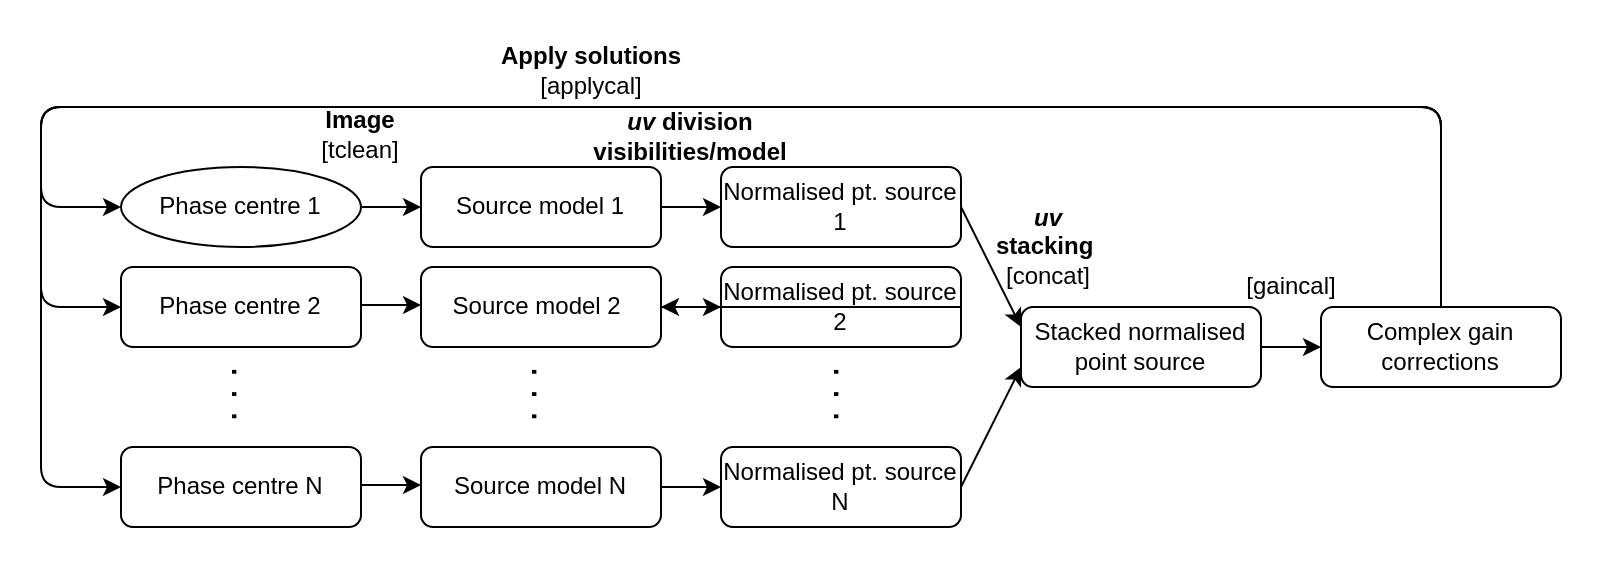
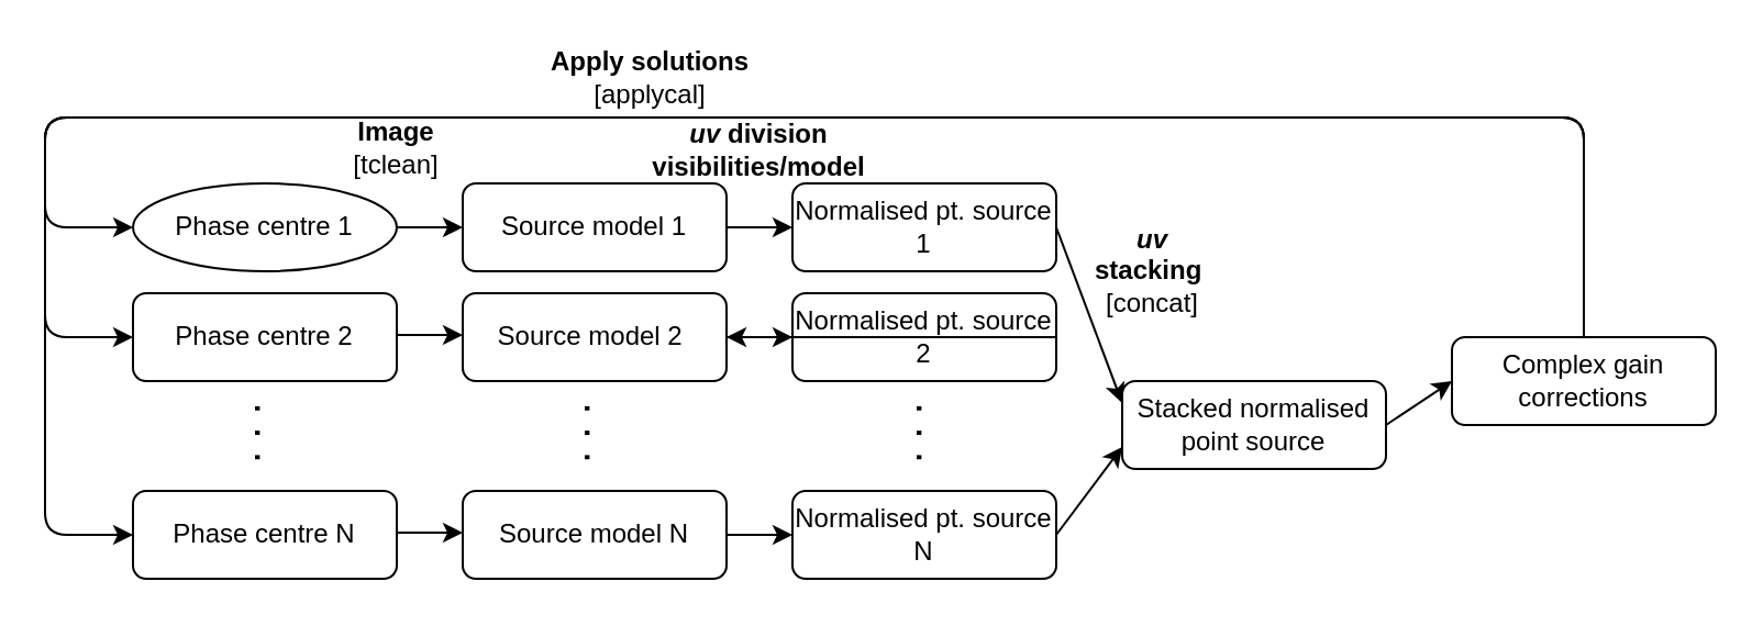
  <mxCell id="0" />
  <mxCell id="1" parent="0" />
  <mxCell id="2" value="Phase centre 1" style="ellipse;whiteSpace=wrap;html=1;" vertex="1" parent="1"><mxGeometry x="60" y="83" width="120" height="40" as="geometry" /></mxCell>
  <mxCell id="3" value="Phase centre 2" style="rounded=1;whiteSpace=wrap;html=1;" vertex="1" parent="1"><mxGeometry x="60" y="133" width="120" height="40" as="geometry" /></mxCell>
  <mxCell id="4" value="Phase centre N" style="rounded=1;whiteSpace=wrap;html=1;" vertex="1" parent="1"><mxGeometry x="60" y="223" width="120" height="40" as="geometry" /></mxCell>
  <mxCell id="5" value="&lt;font style=&quot;font-size: 20px&quot;&gt;. . .&lt;/font&gt;" style="text;html=1;strokeColor=none;fillColor=none;align=center;verticalAlign=middle;whiteSpace=wrap;rounded=0;rotation=90;" vertex="1" parent="1"><mxGeometry x="104" y="187" width="40" height="20" as="geometry" /></mxCell>
  <mxCell id="6" value="Source model 1" style="rounded=1;whiteSpace=wrap;html=1;" vertex="1" parent="1"><mxGeometry x="210" y="83" width="120" height="40" as="geometry" /></mxCell>
  <mxCell id="7" value="Source model 2&amp;nbsp;" style="rounded=1;whiteSpace=wrap;html=1;" vertex="1" parent="1"><mxGeometry x="210" y="133" width="120" height="40" as="geometry" /></mxCell>
  <mxCell id="8" value="Source model N" style="rounded=1;whiteSpace=wrap;html=1;" vertex="1" parent="1"><mxGeometry x="210" y="223" width="120" height="40" as="geometry" /></mxCell>
  <mxCell id="9" value="&lt;font style=&quot;font-size: 20px&quot;&gt;. . .&lt;/font&gt;" style="text;html=1;strokeColor=none;fillColor=none;align=center;verticalAlign=middle;whiteSpace=wrap;rounded=0;rotation=90;" vertex="1" parent="1"><mxGeometry x="254" y="187" width="40" height="20" as="geometry" /></mxCell>
  <mxCell id="10" value="" style="endArrow=classic;html=1;entryX=0;entryY=0.5;entryDx=0;entryDy=0;exitX=1;exitY=0.5;exitDx=0;exitDy=0;" edge="1" parent="1" source="2" target="6"><mxGeometry width="50" height="50" relative="1" as="geometry"><mxPoint x="110" y="52.5" as="sourcePoint" /><mxPoint x="160" y="2.5" as="targetPoint" /></mxGeometry></mxCell>
  <mxCell id="11" value="" style="endArrow=classic;html=1;entryX=0;entryY=0.5;entryDx=0;entryDy=0;exitX=1;exitY=0.5;exitDx=0;exitDy=0;" edge="1" parent="1"><mxGeometry width="50" height="50" relative="1" as="geometry"><mxPoint x="180" y="152" as="sourcePoint" /><mxPoint x="210" y="152" as="targetPoint" /></mxGeometry></mxCell>
  <mxCell id="12" value="" style="endArrow=classic;html=1;entryX=0;entryY=0.5;entryDx=0;entryDy=0;exitX=1;exitY=0.5;exitDx=0;exitDy=0;" edge="1" parent="1"><mxGeometry width="50" height="50" relative="1" as="geometry"><mxPoint x="180" y="242" as="sourcePoint" /><mxPoint x="210" y="242" as="targetPoint" /></mxGeometry></mxCell>
  <mxCell id="13" value="Normalised pt. source 1" style="rounded=1;whiteSpace=wrap;html=1;" vertex="1" parent="1"><mxGeometry x="360" y="83" width="120" height="40" as="geometry" /></mxCell>
  <mxCell id="14" value="Normalised pt. source 2" style="rounded=1;whiteSpace=wrap;html=1;" vertex="1" parent="1"><mxGeometry x="360" y="133" width="120" height="40" as="geometry" /></mxCell>
  <mxCell id="15" value="Normalised pt. source N" style="rounded=1;whiteSpace=wrap;html=1;" vertex="1" parent="1"><mxGeometry x="360" y="223" width="120" height="40" as="geometry" /></mxCell>
  <mxCell id="16" value="&lt;font style=&quot;font-size: 20px&quot;&gt;. . .&lt;/font&gt;" style="text;html=1;strokeColor=none;fillColor=none;align=center;verticalAlign=middle;whiteSpace=wrap;rounded=0;rotation=90;" vertex="1" parent="1"><mxGeometry x="405" y="187" width="40" height="20" as="geometry" /></mxCell>
- <mxCell id="17" value="Stacked normalised point source" style="rounded=1;whiteSpace=wrap;html=1;" vertex="1" parent="1"><mxGeometry x="510" y="153" width="120" height="40" as="geometry" /></mxCell>
+ <mxCell id="17" value="Stacked normalised point source" style="rounded=1;whiteSpace=wrap;html=1;" vertex="1" parent="1"><mxGeometry x="510" y="173" width="120" height="40" as="geometry" /></mxCell>
  <mxCell id="18" value="Complex gain corrections" style="rounded=1;whiteSpace=wrap;html=1;" vertex="1" parent="1"><mxGeometry x="660" y="153" width="120" height="40" as="geometry" /></mxCell>
  <mxCell id="19" value="" style="endArrow=classic;html=1;entryX=0;entryY=0.5;entryDx=0;entryDy=0;exitX=1;exitY=0.5;exitDx=0;exitDy=0;" edge="1" parent="1"><mxGeometry width="50" height="50" relative="1" as="geometry"><mxPoint x="330" y="153" as="sourcePoint" /><mxPoint x="360" y="153" as="targetPoint" /></mxGeometry></mxCell>
  <mxCell id="20" value="" style="endArrow=classic;html=1;entryX=0;entryY=0.5;entryDx=0;entryDy=0;exitX=1;exitY=0.5;exitDx=0;exitDy=0;" edge="1" parent="1"><mxGeometry width="50" height="50" relative="1" as="geometry"><mxPoint x="330" y="243" as="sourcePoint" /><mxPoint x="360" y="243" as="targetPoint" /></mxGeometry></mxCell>
  <mxCell id="21" value="" style="endArrow=classic;html=1;entryX=0;entryY=0.5;entryDx=0;entryDy=0;exitX=1;exitY=0.5;exitDx=0;exitDy=0;" edge="1" parent="1"><mxGeometry width="50" height="50" relative="1" as="geometry"><mxPoint x="330" y="103" as="sourcePoint" /><mxPoint x="360" y="103" as="targetPoint" /></mxGeometry></mxCell>
  <mxCell id="22" value="" style="endArrow=classic;html=1;entryX=0;entryY=0.25;entryDx=0;entryDy=0;" edge="1" parent="1" target="17"><mxGeometry width="50" height="50" relative="1" as="geometry"><mxPoint x="480" y="103" as="sourcePoint" /><mxPoint x="510" y="102.5" as="targetPoint" /></mxGeometry></mxCell>
  <mxCell id="23" value="" style="endArrow=classic;html=1;exitX=1;exitY=0.5;exitDx=0;exitDy=0;" edge="1" parent="1" source="14" target="7"><mxGeometry width="50" height="50" relative="1" as="geometry"><mxPoint x="480" y="187" as="sourcePoint" /><mxPoint x="510" y="187" as="targetPoint" /></mxGeometry></mxCell>
  <mxCell id="24" value="" style="endArrow=classic;html=1;entryX=0;entryY=0.75;entryDx=0;entryDy=0;exitX=1;exitY=0.5;exitDx=0;exitDy=0;" edge="1" parent="1" target="17"><mxGeometry width="50" height="50" relative="1" as="geometry"><mxPoint x="480" y="243" as="sourcePoint" /><mxPoint x="510" y="263" as="targetPoint" /></mxGeometry></mxCell>
  <mxCell id="25" value="" style="endArrow=classic;html=1;entryX=0;entryY=0.5;entryDx=0;entryDy=0;exitX=1;exitY=0.5;exitDx=0;exitDy=0;" edge="1" parent="1" source="17" target="18"><mxGeometry width="50" height="50" relative="1" as="geometry"><mxPoint x="490" y="253" as="sourcePoint" /><mxPoint x="520" y="193" as="targetPoint" /></mxGeometry></mxCell>
  <mxCell id="26" value="" style="endArrow=classic;html=1;entryX=0;entryY=0.5;entryDx=0;entryDy=0;exitX=0.5;exitY=0;exitDx=0;exitDy=0;" edge="1" parent="1" source="18" target="2"><mxGeometry width="50" height="50" relative="1" as="geometry"><mxPoint x="720" y="132" as="sourcePoint" /><mxPoint x="750" y="132" as="targetPoint" /><Array as="points"><mxPoint x="720" y="53" /><mxPoint x="370" y="53" /><mxPoint x="20" y="53" /><mxPoint x="20" y="103" /></Array></mxGeometry></mxCell>
  <mxCell id="27" value="" style="endArrow=classic;html=1;entryX=0;entryY=0.5;entryDx=0;entryDy=0;exitX=0.5;exitY=0;exitDx=0;exitDy=0;" edge="1" parent="1" target="3"><mxGeometry width="50" height="50" relative="1" as="geometry"><mxPoint x="720" y="153" as="sourcePoint" /><mxPoint x="60" y="103" as="targetPoint" /><Array as="points"><mxPoint x="720" y="53" /><mxPoint x="370" y="53" /><mxPoint x="20" y="53" /><mxPoint x="20" y="153" /></Array></mxGeometry></mxCell>
  <mxCell id="28" value="" style="endArrow=classic;html=1;entryX=0;entryY=0.5;entryDx=0;entryDy=0;exitX=0.5;exitY=0;exitDx=0;exitDy=0;" edge="1" parent="1" target="4"><mxGeometry width="50" height="50" relative="1" as="geometry"><mxPoint x="720" y="153" as="sourcePoint" /><mxPoint x="60" y="103" as="targetPoint" /><Array as="points"><mxPoint x="720" y="53" /><mxPoint x="540" y="53" /><mxPoint x="370" y="53" /><mxPoint x="20" y="53" /><mxPoint x="20" y="243" /></Array></mxGeometry></mxCell>
  <mxCell id="29" value="&lt;b&gt;Image&lt;br&gt;&lt;/b&gt;[tclean]" style="text;html=1;strokeColor=none;fillColor=none;align=center;verticalAlign=middle;whiteSpace=wrap;rounded=0;" vertex="1" parent="1"><mxGeometry x="160" y="57" width="40" height="20" as="geometry" /></mxCell>
  <mxCell id="30" value="&lt;i&gt;uv&lt;/i&gt; division&lt;br&gt;visibilities/model" style="text;html=1;strokeColor=none;fillColor=none;align=center;verticalAlign=middle;whiteSpace=wrap;rounded=0;fontStyle=1" vertex="1" parent="1"><mxGeometry x="280" y="58" width="130" height="20" as="geometry" /></mxCell>
  <mxCell id="31" value="&lt;b&gt;&lt;i&gt;uv&lt;/i&gt;&lt;br&gt;stacking&lt;/b&gt;&amp;nbsp;&lt;br&gt;[concat]" style="text;html=1;strokeColor=none;fillColor=none;align=center;verticalAlign=middle;whiteSpace=wrap;rounded=0;" vertex="1" parent="1"><mxGeometry x="459" y="113" width="130" height="20" as="geometry" /></mxCell>
- <mxCell id="32" value="[gaincal]" style="text;html=1;align=center;verticalAlign=middle;resizable=0;points=[];;autosize=1;" vertex="1" parent="1"><mxGeometry x="615" y="133" width="60" height="20" as="geometry" /></mxCell>
  <mxCell id="33" value="&lt;b&gt;Apply solutions&lt;/b&gt;&lt;br&gt;[applycal]" style="text;html=1;align=center;verticalAlign=middle;resizable=0;points=[];;autosize=1;" vertex="1" parent="1"><mxGeometry x="240" y="20" width="110" height="30" as="geometry" /></mxCell>
